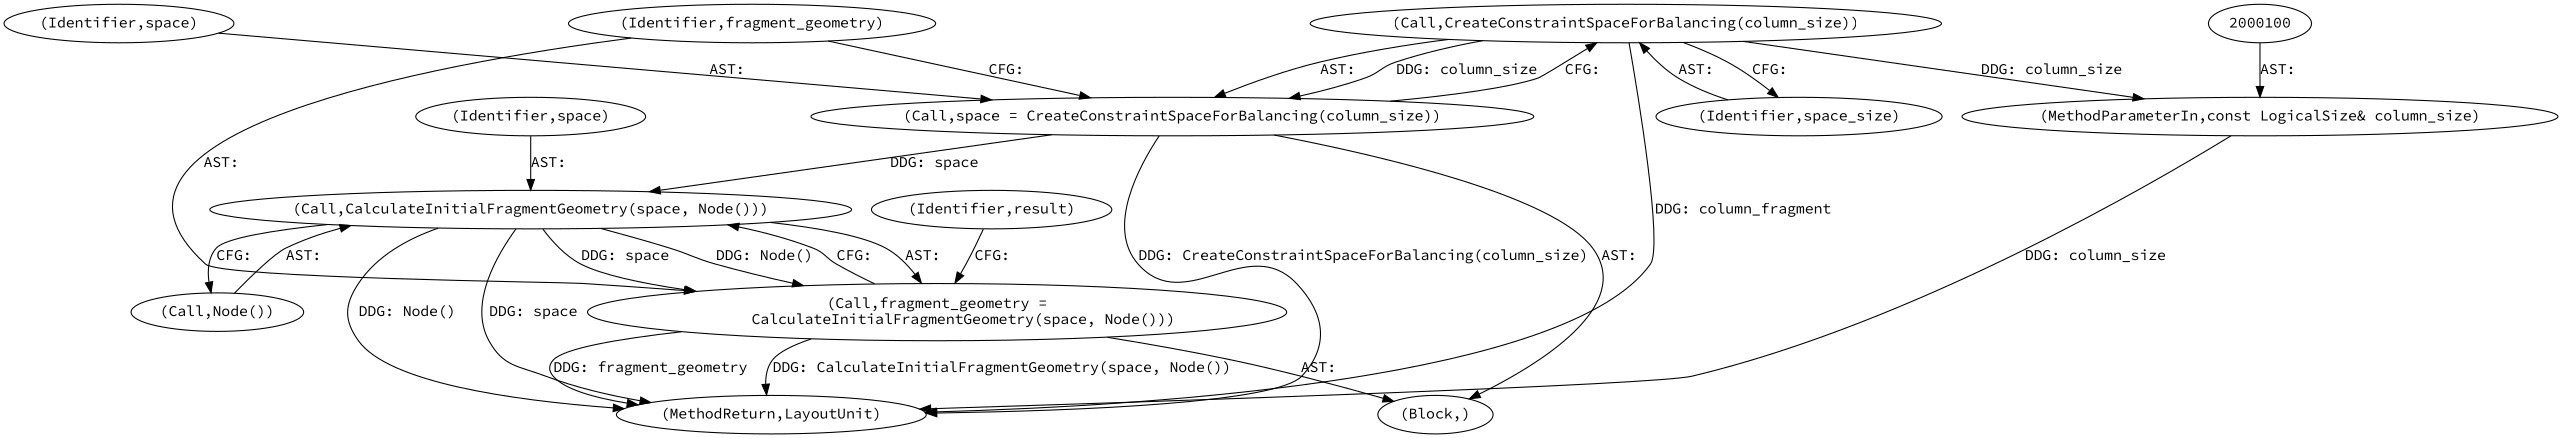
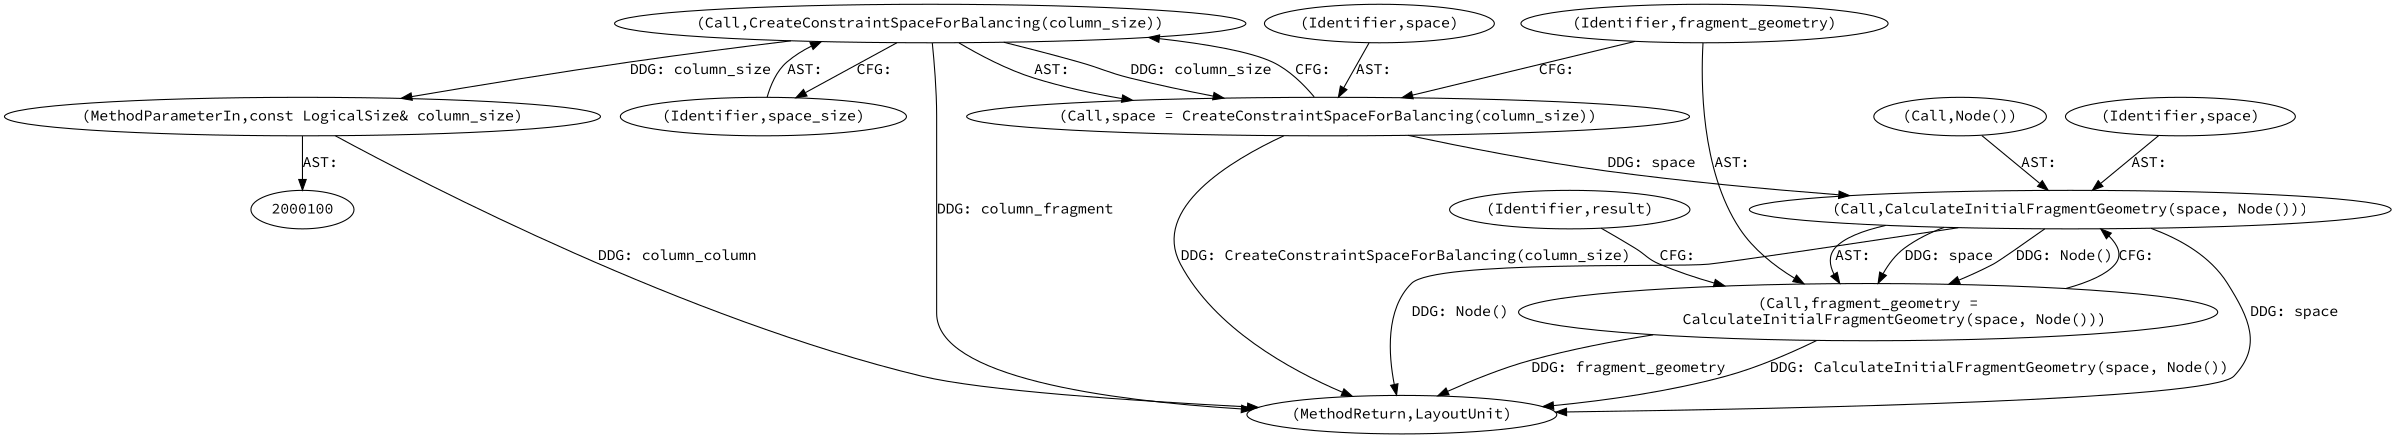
  digraph {
    fontname="Source Code Pro"
    node [fontname="Source Code Pro"]
    edge [fontname="Source Code Pro"]
    n1 [label="(Call,CreateConstraintSpaceForBalancing(column_size))"]
    n2 [label="(Call,space = CreateConstraintSpaceForBalancing(column_size))"]
    n3 [label="(Identifier,space_size)"]
    n4 [label="(MethodReturn,LayoutUnit)"]
    n5 [label="(MethodParameterIn,const LogicalSize& column_size)"]
    n6 [label="(Call,CalculateInitialFragmentGeometry(space, Node()))"]
-   n7 [label="(Block,)"]
    n8 [label=2000100]
    n9 [label="(Call,fragment_geometry =\n      CalculateInitialFragmentGeometry(space, Node()))"]
    n10 [label="(Call,Node())"]
    n11 [label="(Identifier,fragment_geometry)"]
    n12 [label="(Identifier,space)"]
    n13 [label="(Identifier,space)"]
    n14 [label="(Identifier,result)"]
    n1 -> n2 [label="AST: "]
    n1 -> n2 [label="DDG: column_size"]
    n1 -> n3 [label="CFG: "]
    n1 -> n4 [label="DDG: column_fragment"]
    n1 -> n5 [label="DDG: column_size"]
    n2 -> n1 [label="CFG: "]
    n2 -> n4 [label="DDG: CreateConstraintSpaceForBalancing(column_size)"]
    n2 -> n6 [label="DDG: space"]
-   n2 -> n7 [label="AST: "]
    n3 -> n1 [label="AST: "]
-   n5 -> n4 [label="DDG: column_size"]
-   n8 -> n5 [label="AST: "]
+   n5 -> n4 [label="DDG: column_column"]
+   n5 -> n8 [label="AST: "]
    n6 -> n4 [label="DDG: Node()"]
    n6 -> n4 [label="DDG: space"]
    n6 -> n9 [label="AST: "]
    n6 -> n9 [label="DDG: space"]
    n6 -> n9 [label="DDG: Node()"]
-   n6 -> n10 [label="CFG: "]
    n9 -> n4 [label="DDG: fragment_geometry"]
    n9 -> n4 [label="DDG: CalculateInitialFragmentGeometry(space, Node())"]
    n9 -> n6 [label="CFG: "]
-   n9 -> n7 [label="AST: "]
    n10 -> n6 [label="AST: "]
    n11 -> n2 [label="CFG: "]
    n11 -> n9 [label="AST: "]
    n12 -> n6 [label="AST: "]
    n13 -> n2 [label="AST: "]
    n14 -> n9 [label="CFG: "]
  }
